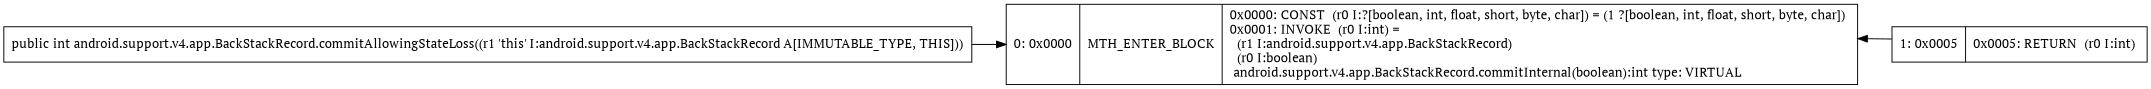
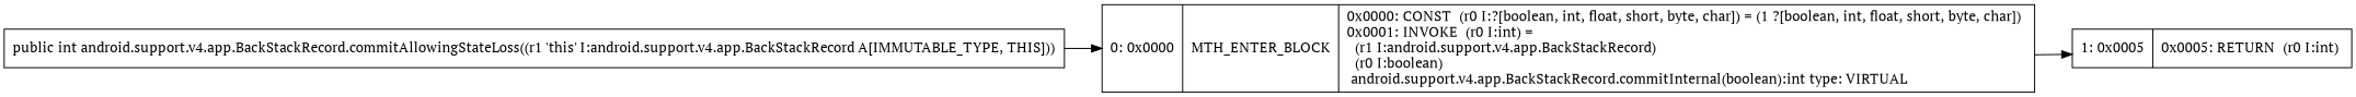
  digraph {
    rankdir=LR
    fontname="PT Serif"
    node [shape=record fontname="PT Serif"]
    edge [fontname="PT Serif"]
    n1 [label="{0\:\ 0x0000|MTH_ENTER_BLOCK\l|0x0000: CONST  (r0 I:?[boolean, int, float, short, byte, char]) = (1 ?[boolean, int, float, short, byte, char]) \l0x0001: INVOKE  (r0 I:int) = \l  (r1 I:android.support.v4.app.BackStackRecord)\l  (r0 I:boolean)\l android.support.v4.app.BackStackRecord.commitInternal(boolean):int type: VIRTUAL \l}"]
    n2 [label="{1\:\ 0x0005|0x0005: RETURN  (r0 I:int) \l}"]
    n3 [label="{public int android.support.v4.app.BackStackRecord.commitAllowingStateLoss((r1 'this' I:android.support.v4.app.BackStackRecord A[IMMUTABLE_TYPE, THIS])) }"]
-   n2 -> n1
+   n1 -> n2
    n3 -> n1
  }
